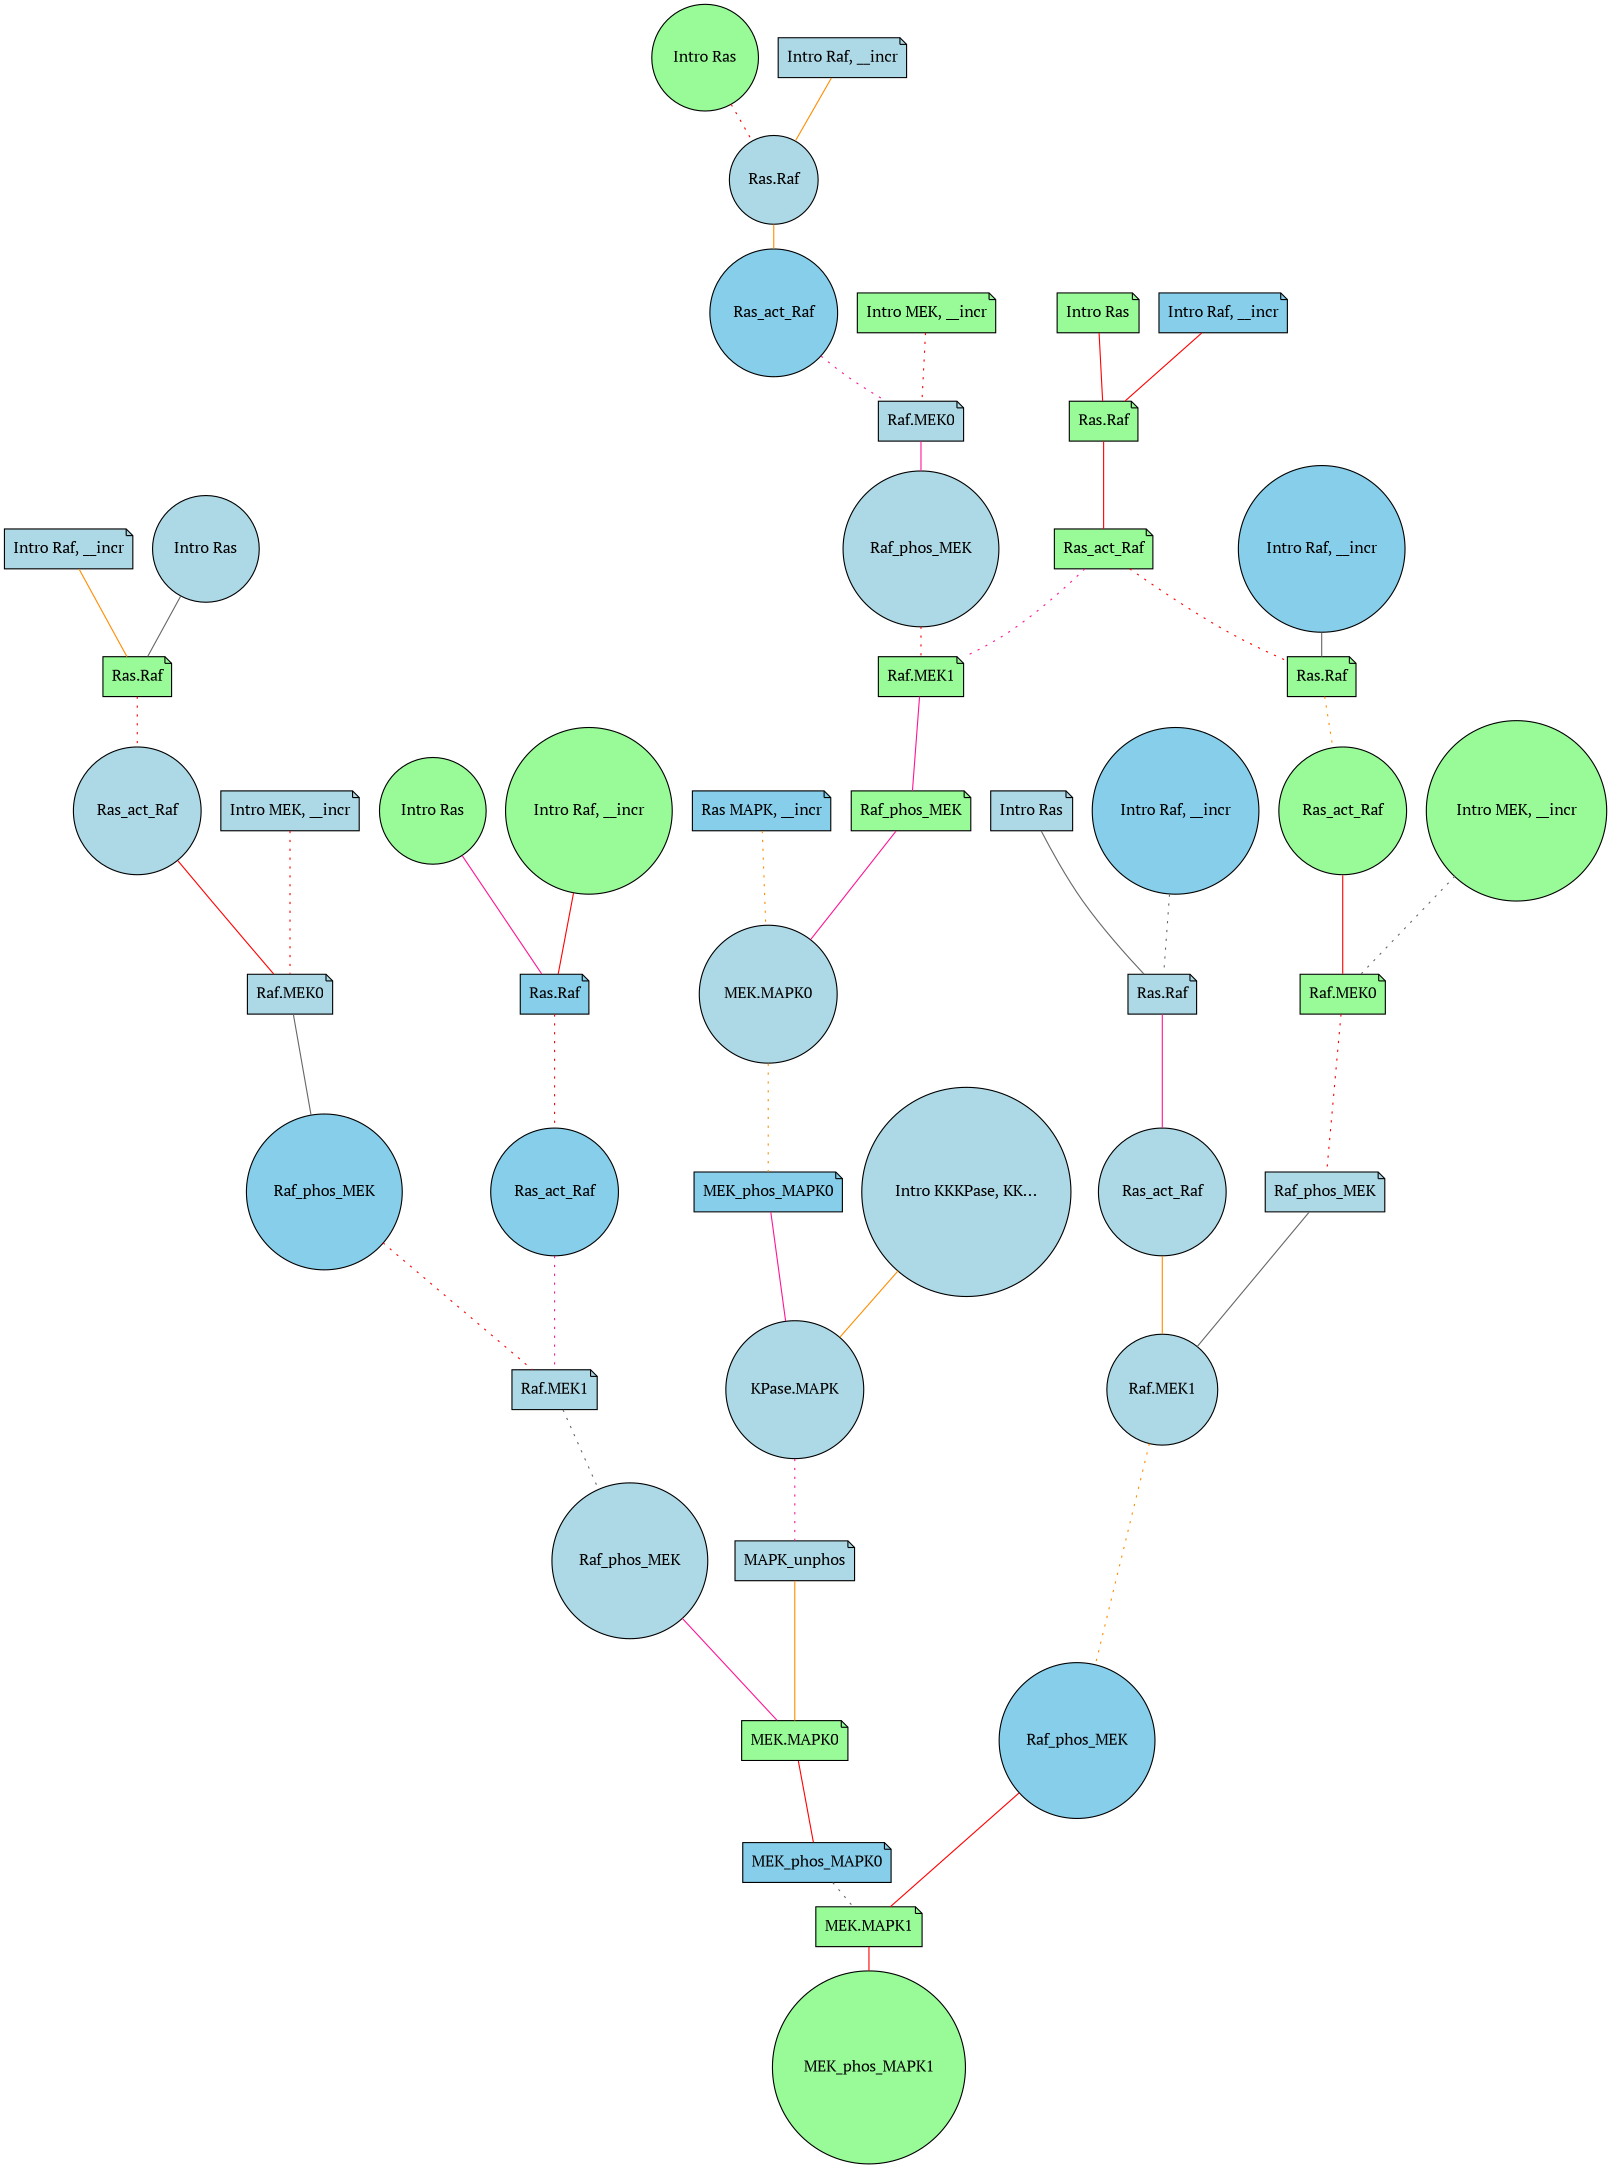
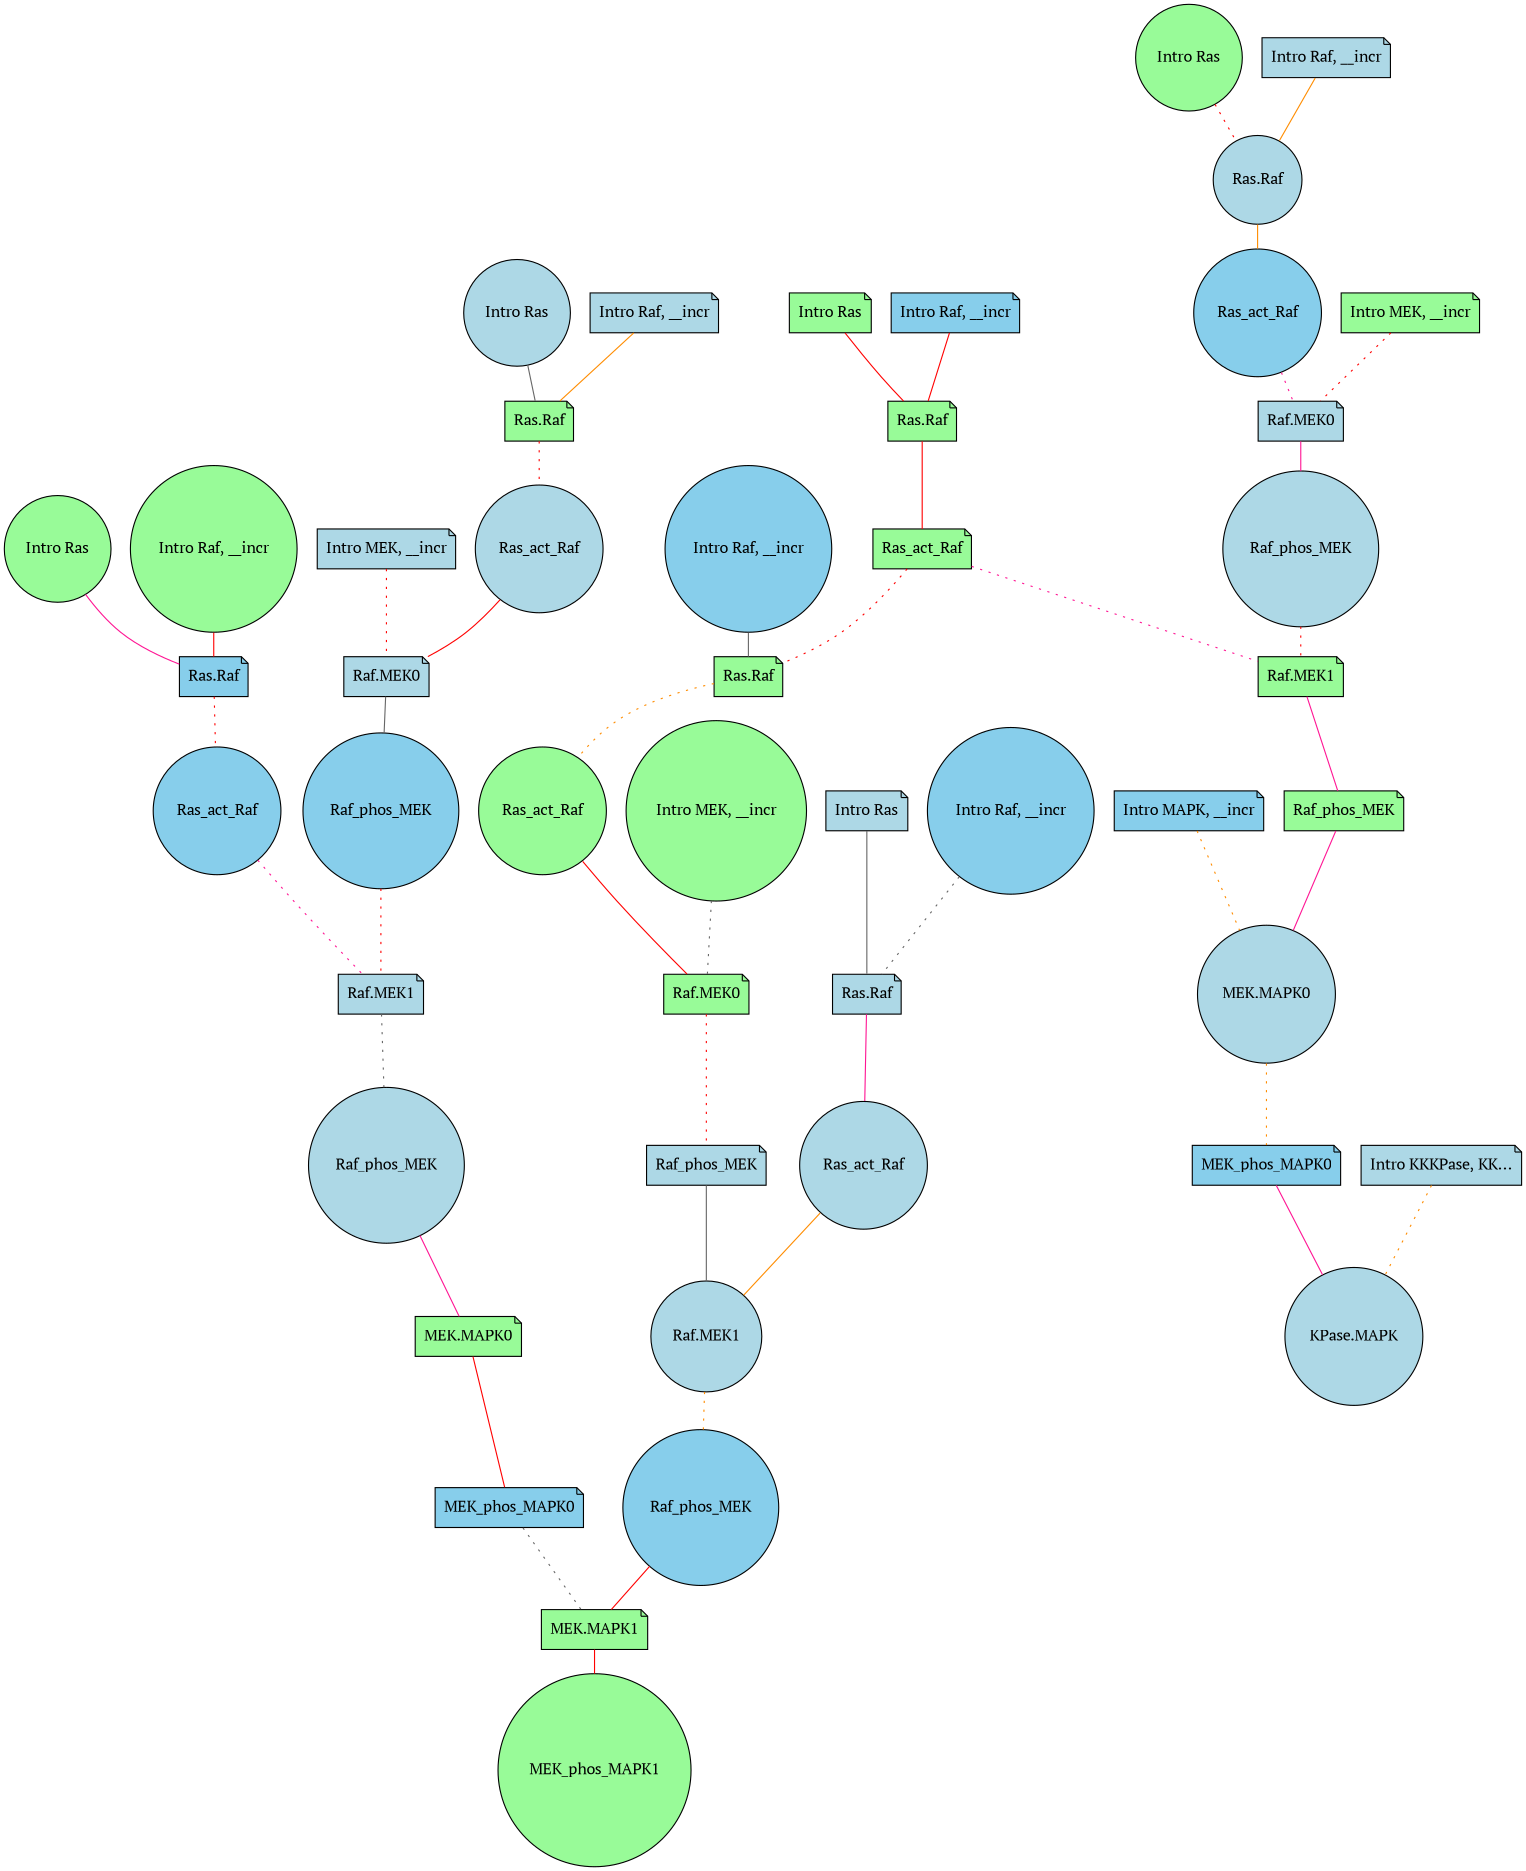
  digraph {
    fontname="PT Serif"
    rankdir=TB
    ranksep=0.30
    node [fillcolor=lightblue fontname="PT Serif" shape=note style=filled]
    edge [color=red dir=none fontname="PT Serif" style=solid]
    n1 [label="Intro Ras" shape=circle]
    n2 [fillcolor=palegreen label="Ras.Raf"]
    n3 [label=Ras_act_Raf shape=circle]
    n4 [label="Intro Ras"]
    n5 [label="Ras.Raf"]
    n6 [label=Ras_act_Raf shape=circle]
    n7 [fillcolor=palegreen label="Intro Ras"]
    n8 [fillcolor=palegreen label="Ras.Raf"]
    n9 [fillcolor=palegreen label=Ras_act_Raf]
    n10 [fillcolor=palegreen label="Intro Ras" shape=circle]
    n11 [label="Ras.Raf" shape=circle]
    n12 [fillcolor=skyblue label=Ras_act_Raf shape=circle]
    n13 [fillcolor=palegreen label="Intro Ras" shape=circle]
    n14 [fillcolor=skyblue label="Ras.Raf"]
    n15 [fillcolor=skyblue label=Ras_act_Raf shape=circle]
    n16 [fillcolor=skyblue label="Intro Raf, __incr" shape=circle]
    n17 [fillcolor=palegreen label="Ras.Raf"]
    n18 [fillcolor=palegreen label=Ras_act_Raf shape=circle]
    n19 [label="Intro Raf, __incr"]
    n20 [fillcolor=palegreen label="Intro Raf, __incr" shape=circle]
    n21 [fillcolor=skyblue label="Intro Raf, __incr" shape=circle]
    n22 [label="Intro Raf, __incr"]
    n23 [fillcolor=skyblue label="Intro Raf, __incr"]
    n24 [fillcolor=palegreen label="Intro MEK, __incr"]
    n25 [label="Raf.MEK0"]
    n26 [label=Raf_phos_MEK shape=circle]
    n27 [label="Intro MEK, __incr"]
    n28 [label="Raf.MEK0"]
    n29 [fillcolor=skyblue label=Raf_phos_MEK shape=circle]
    n30 [fillcolor=palegreen label="Intro MEK, __incr" shape=circle]
    n31 [fillcolor=palegreen label="Raf.MEK0"]
    n32 [label=Raf_phos_MEK]
-   n33 [fillcolor=skyblue label="Ras MAPK, __incr"]
+   n33 [fillcolor=skyblue label="Intro MAPK, __incr"]
    n34 [label="MEK.MAPK0" shape=circle]
    n35 [fillcolor=skyblue label=MEK_phos_MAPK0]
-   n36 [label="Intro KKKPase, KK..." shape=circle]
+   n36 [label="Intro KKKPase, KK..."]
    n37 [label="KPase.MAPK" shape=circle]
-   n38 [label=MAPK_unphos]
    n39 [label="Raf.MEK1"]
    n40 [fillcolor=palegreen label="Raf.MEK1"]
    n41 [label=Raf_phos_MEK shape=circle]
    n42 [fillcolor=palegreen label=Raf_phos_MEK]
    n43 [fillcolor=palegreen label="MEK.MAPK0"]
    n44 [label="Raf.MEK1" shape=circle]
    n45 [fillcolor=skyblue label=Raf_phos_MEK shape=circle]
    n46 [fillcolor=palegreen label="MEK.MAPK1"]
    n47 [fillcolor=palegreen label=MEK_phos_MAPK1 shape=circle]
    n48 [fillcolor=skyblue label=MEK_phos_MAPK0]
    n1 -> n2 [color=gray40]
    n2 -> n3 [style=dotted]
    n3 -> n28
    n4 -> n5 [color=gray40]
    n5 -> n6 [color=deeppink]
    n6 -> n44 [color=darkorange]
    n7 -> n8
    n8 -> n9
    n9 -> n17 [style=dotted]
    n9 -> n40 [color=deeppink style=dotted]
    n10 -> n11 [style=dotted]
    n11 -> n12 [color=darkorange]
    n12 -> n25 [color=deeppink style=dotted]
    n13 -> n14 [color=deeppink]
    n14 -> n15 [style=dotted]
    n15 -> n39 [color=deeppink style=dotted]
    n16 -> n17 [color=gray40]
    n17 -> n18 [color=darkorange style=dotted]
    n18 -> n31
    n19 -> n11 [color=darkorange]
    n20 -> n14
    n21 -> n5 [color=gray40 style=dotted]
    n22 -> n2 [color=darkorange]
    n23 -> n8
    n24 -> n25 [style=dotted]
    n25 -> n26 [color=deeppink]
    n26 -> n40 [style=dotted]
    n27 -> n28 [style=dotted]
    n28 -> n29 [color=gray40]
    n29 -> n39 [style=dotted]
    n30 -> n31 [color=gray40 style=dotted]
    n31 -> n32 [style=dotted]
    n32 -> n44 [color=gray40]
    n33 -> n34 [color=darkorange style=dotted]
    n34 -> n35 [color=darkorange style=dotted]
    n35 -> n37 [color=deeppink]
-   n36 -> n37 [color=darkorange]
-   n37 -> n38 [color=deeppink style=dotted]
-   n38 -> n43 [color=darkorange]
+   n36 -> n37 [color=darkorange style=dotted]
    n39 -> n41 [color=gray40 style=dotted]
    n40 -> n42 [color=deeppink]
    n41 -> n43 [color=deeppink]
    n42 -> n34 [color=deeppink]
    n43 -> n48
    n44 -> n45 [color=darkorange style=dotted]
    n45 -> n46
    n46 -> n47
    n48 -> n46 [color=gray40 style=dotted]
  }
